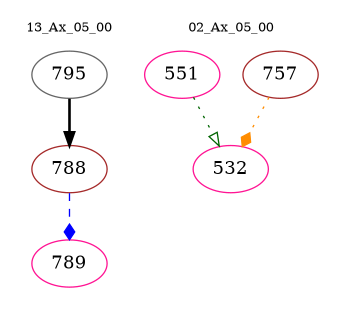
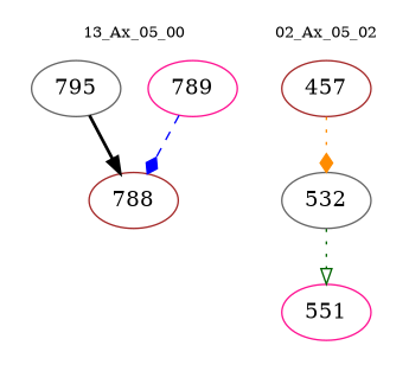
  digraph {
    node [color=brown]
    edge [arrowhead=diamond style=dotted]
    n1 [label=788]
    n2 [color=deeppink label=789]
    n3 [color=gray40 label=795]
-   n4 [color=deeppink label=532]
-   n5 [label=757]
+   n4 [color=gray40 label=532]
+   n5 [label=457]
    n6 [color=deeppink label=551]
    subgraph cluster_1 {
      color=white
      fontsize=10
      label="13_Ax_05_00"
      n1
      n2
      n3
    }
    subgraph cluster_2 {
      color=white
      fontsize=10
-     label="02_Ax_05_00"
+     label="02_Ax_05_02"
      n4
      n5
      n6
    }
-   n1 -> n2 [color=blue style=dashed]
+   n2 -> n1 [color=blue style=dashed]
    n3 -> n1 [arrowhead=normal color=black style=bold]
-   n6 -> n4 [arrowhead=onormal color=darkgreen]
+   n4 -> n6 [arrowhead=onormal color=darkgreen]
    n5 -> n4 [color=darkorange]
  }
